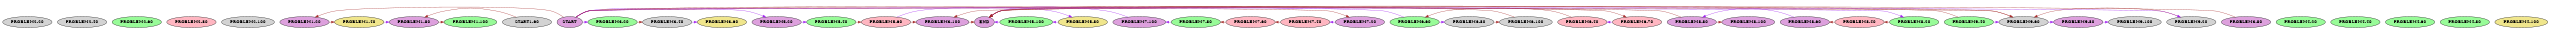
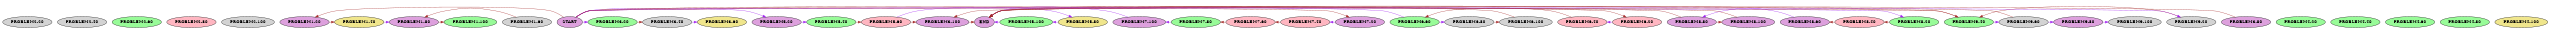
  digraph {
    node [fillcolor=palegreen style=filled]
    edge [color=brown constraint=false]
    n1 [fillcolor=lightgrey label="PROBLEM2-20"]
    n2 [fillcolor=lightgrey label="PROBLEM2-40"]
    n3 [label="PROBLEM2-60"]
    n4 [fillcolor=lightpink label="PROBLEM2-80"]
    n5 [fillcolor=lightgrey label="PROBLEM2-100"]
    n6 [fillcolor=plum label="PROBLEM1-20"]
    n7 [fillcolor=khaki label="PROBLEM1-40"]
    n8 [fillcolor=plum label="PROBLEM1-80"]
-   n9 [fillcolor=lightgrey label="START1-60"]
+   n9 [fillcolor=lightgrey label="PROBLEM1-60"]
    n10 [label="PROBLEM1-100"]
    n11 [fillcolor=plum label=END]
    n12 [label="PROBLEM3-20"]
    n13 [fillcolor=lightgrey label="PROBLEM3-40"]
    n14 [fillcolor=khaki label="PROBLEM3-60"]
    n15 [fillcolor=plum label="PROBLEM3-80"]
    n16 [fillcolor=plum label="PROBLEM3-100"]
    n17 [label="PROBLEM4-20"]
    n18 [label="PROBLEM4-40"]
    n19 [label="PROBLEM4-60"]
    n20 [label="PROBLEM4-80"]
    n21 [fillcolor=khaki label="PROBLEM4-100"]
    n22 [fillcolor=plum label="PROBLEM5-20"]
    n23 [label="PROBLEM5-40"]
    n24 [fillcolor=lightpink label="PROBLEM5-60"]
    n25 [fillcolor=khaki label="PROBLEM5-80"]
    n26 [label="PROBLEM5-100"]
    n27 [fillcolor=plum label="PROBLEM7-20"]
    n28 [fillcolor=lightpink label="PROBLEM7-40"]
    n29 [fillcolor=lightpink label="PROBLEM7-60"]
    n30 [label="PROBLEM7-80"]
    n31 [fillcolor=plum label="PROBLEM7-100"]
-   n32 [fillcolor=lightpink label="PROBLEM6-70"]
+   n32 [fillcolor=lightpink label="PROBLEM6-20"]
    n33 [fillcolor=lightpink label="PROBLEM6-40"]
    n34 [label="PROBLEM6-60"]
    n35 [fillcolor=lightgrey label="PROBLEM6-80"]
    n36 [fillcolor=lightgrey label="PROBLEM6-100"]
    n37 [label="PROBLEM8-20"]
    n38 [fillcolor=lightpink label="PROBLEM8-40"]
    n39 [fillcolor=plum label="PROBLEM8-60"]
    n40 [fillcolor=plum label="PROBLEM8-80"]
    n41 [fillcolor=plum label="PROBLEM8-100"]
    n42 [fillcolor=lightgrey label="PROBLEM9-20"]
    n43 [label="PROBLEM9-40"]
    n44 [fillcolor=lightgrey label="PROBLEM9-60"]
    n45 [fillcolor=plum label="PROBLEM9-80"]
    n46 [fillcolor=lightgrey label="PROBLEM9-100"]
    n47 [fillcolor=plum label=START]
    n6 -> n7
    n7 -> n8 [color=purple]
    n8 -> n10
    n9 -> n8
    n12 -> n13
    n13 -> n14 [color=purple]
    n15 -> n16
    n16 -> n11
    n22 -> n23 [color=purple]
    n23 -> n24
    n24 -> n16
    n24 -> n25 [color=purple]
    n25 -> n26 [color=purple]
    n26 -> n11 [color=purple]
    n27 -> n28 [color=purple]
    n28 -> n29
    n29 -> n30
    n30 -> n31 [color=purple]
    n31 -> n11 [color=purple]
    n32 -> n33 [color=purple]
    n33 -> n34
    n34 -> n11 [color=purple]
    n34 -> n35 [color=purple]
    n35 -> n36
    n36 -> n11
    n37 -> n38
    n38 -> n39
    n39 -> n40 [color=purple]
    n40 -> n11
    n40 -> n41
-   n42 -> n44
+   n41 -> n11
+   n42 -> n43
    n43 -> n11
    n43 -> n44 [color=purple]
    n44 -> n11
    n44 -> n45 [color=purple]
    n45 -> n46 [color=purple]
    n47 -> n6
    n47 -> n12 [color=purple]
    n47 -> n22 [color=purple]
    n47 -> n27
    n47 -> n32
    n47 -> n37 [color=purple]
    n47 -> n42 [color=purple]
-   n47 -> n44
+   n47 -> n43
  }
